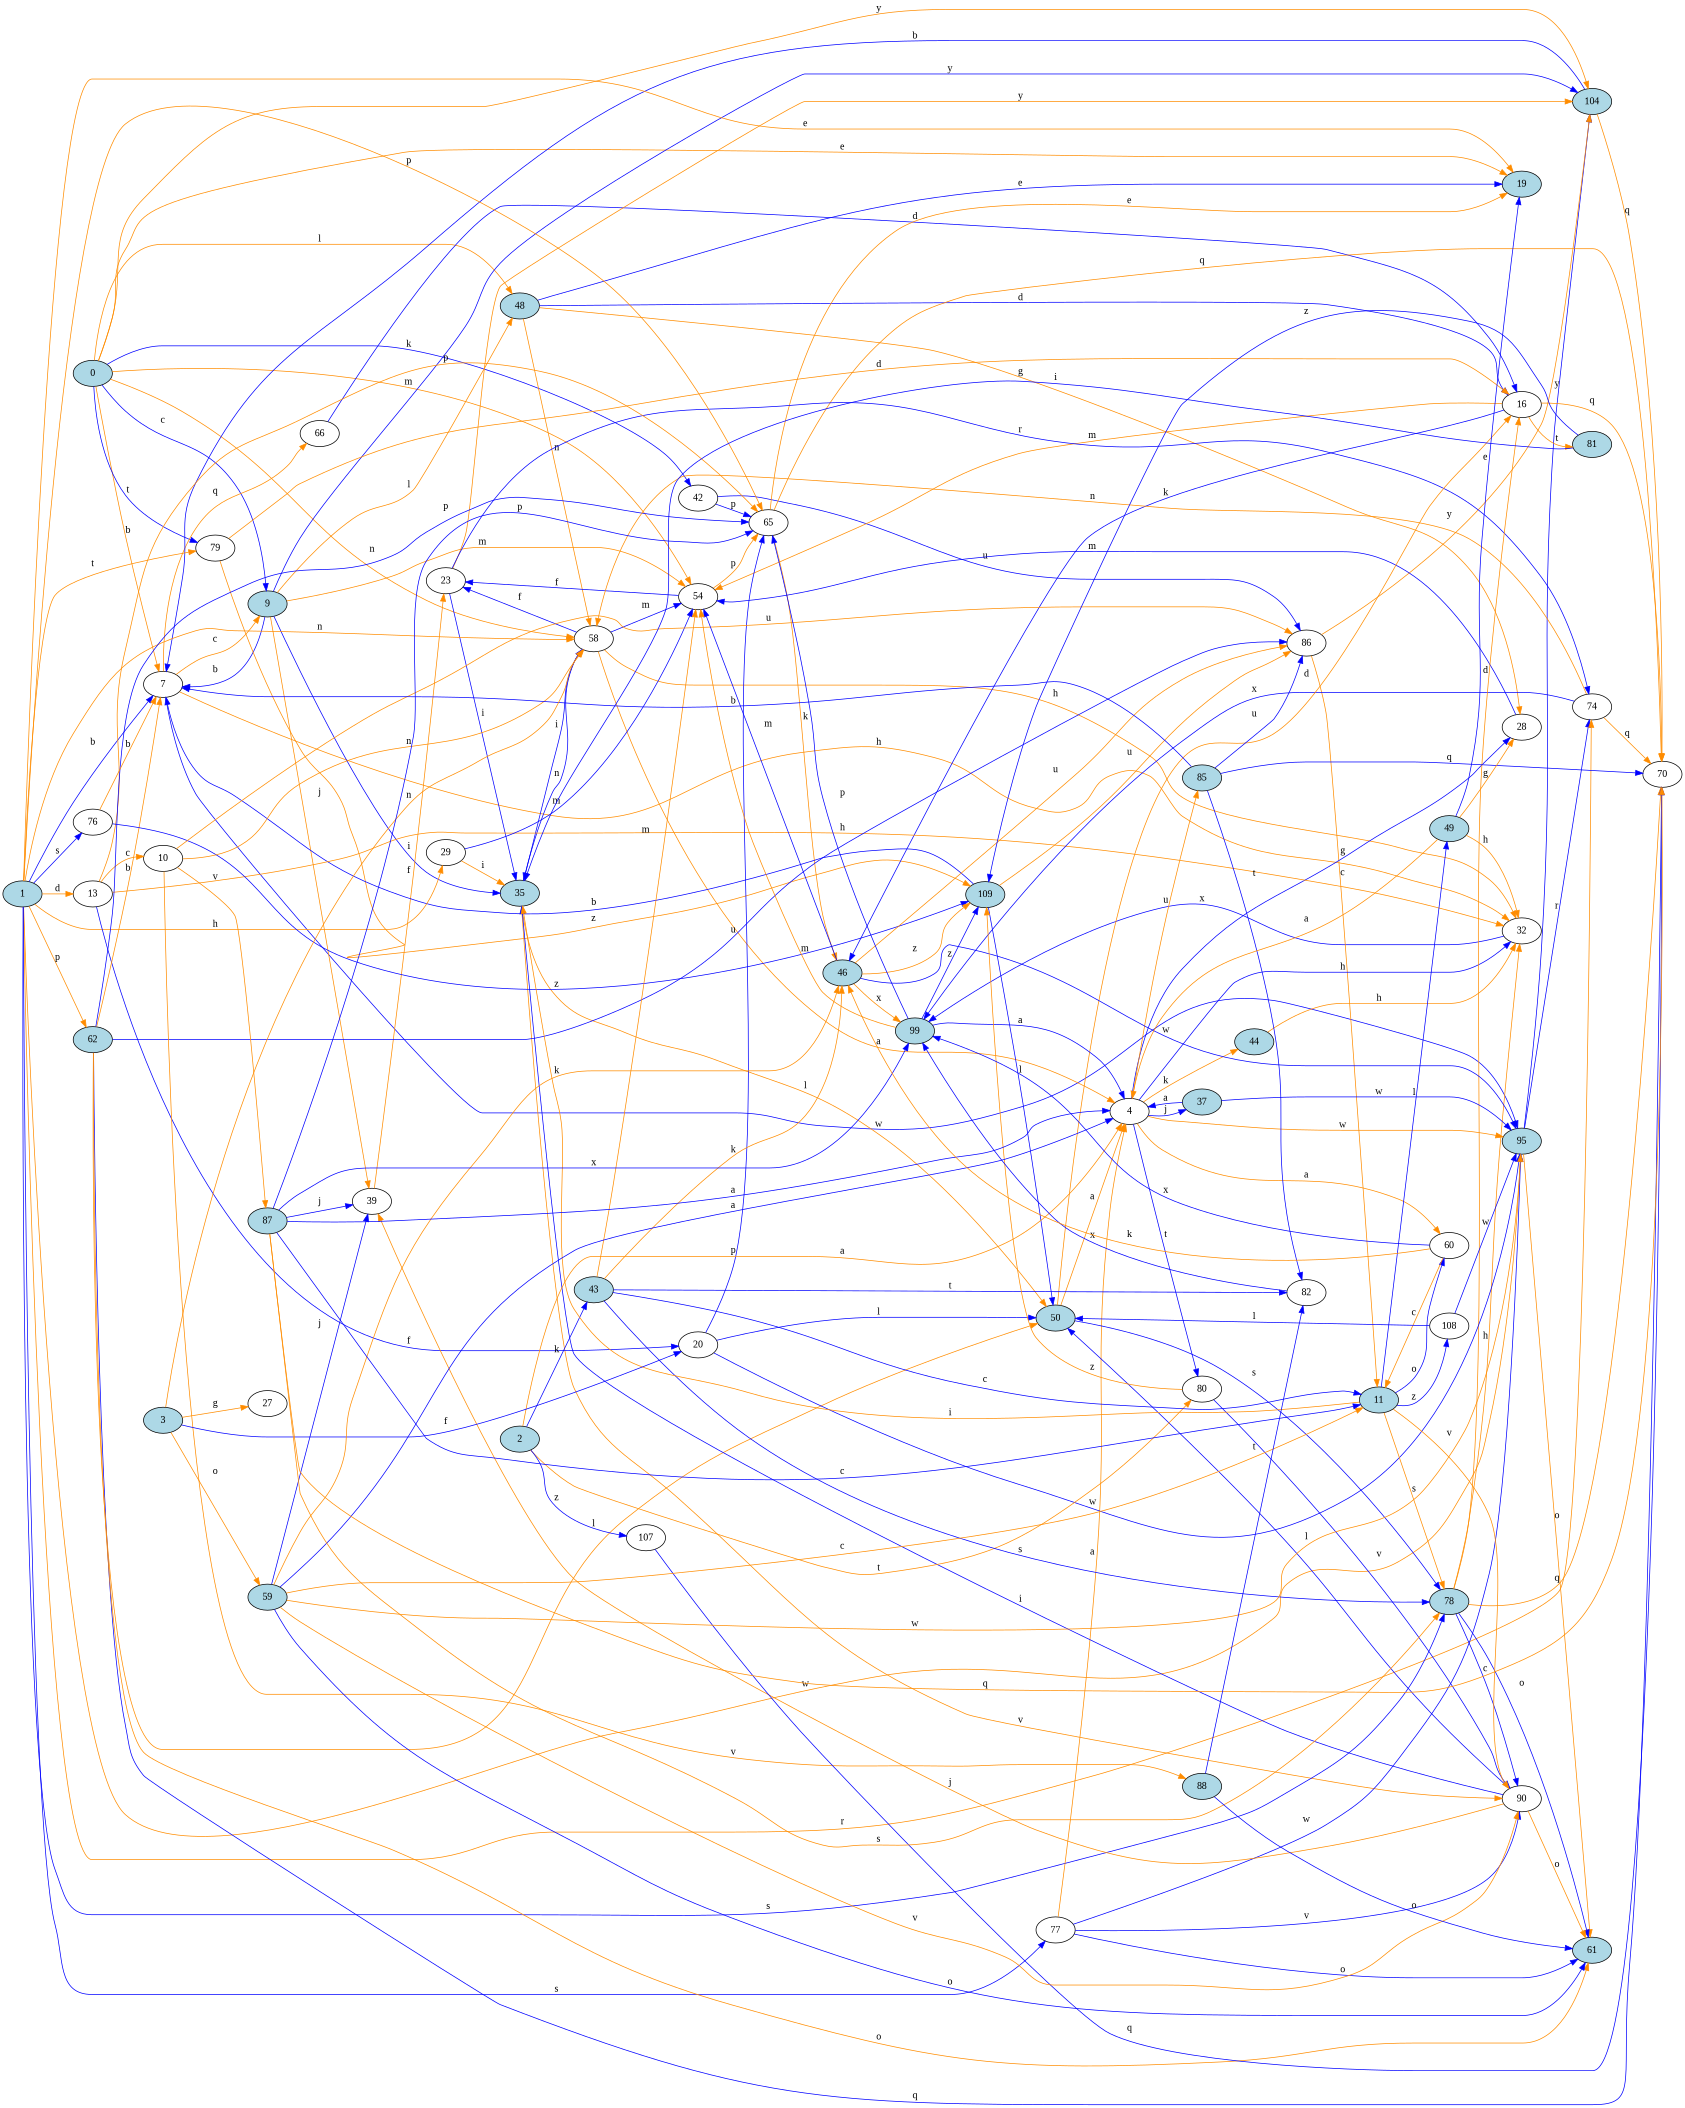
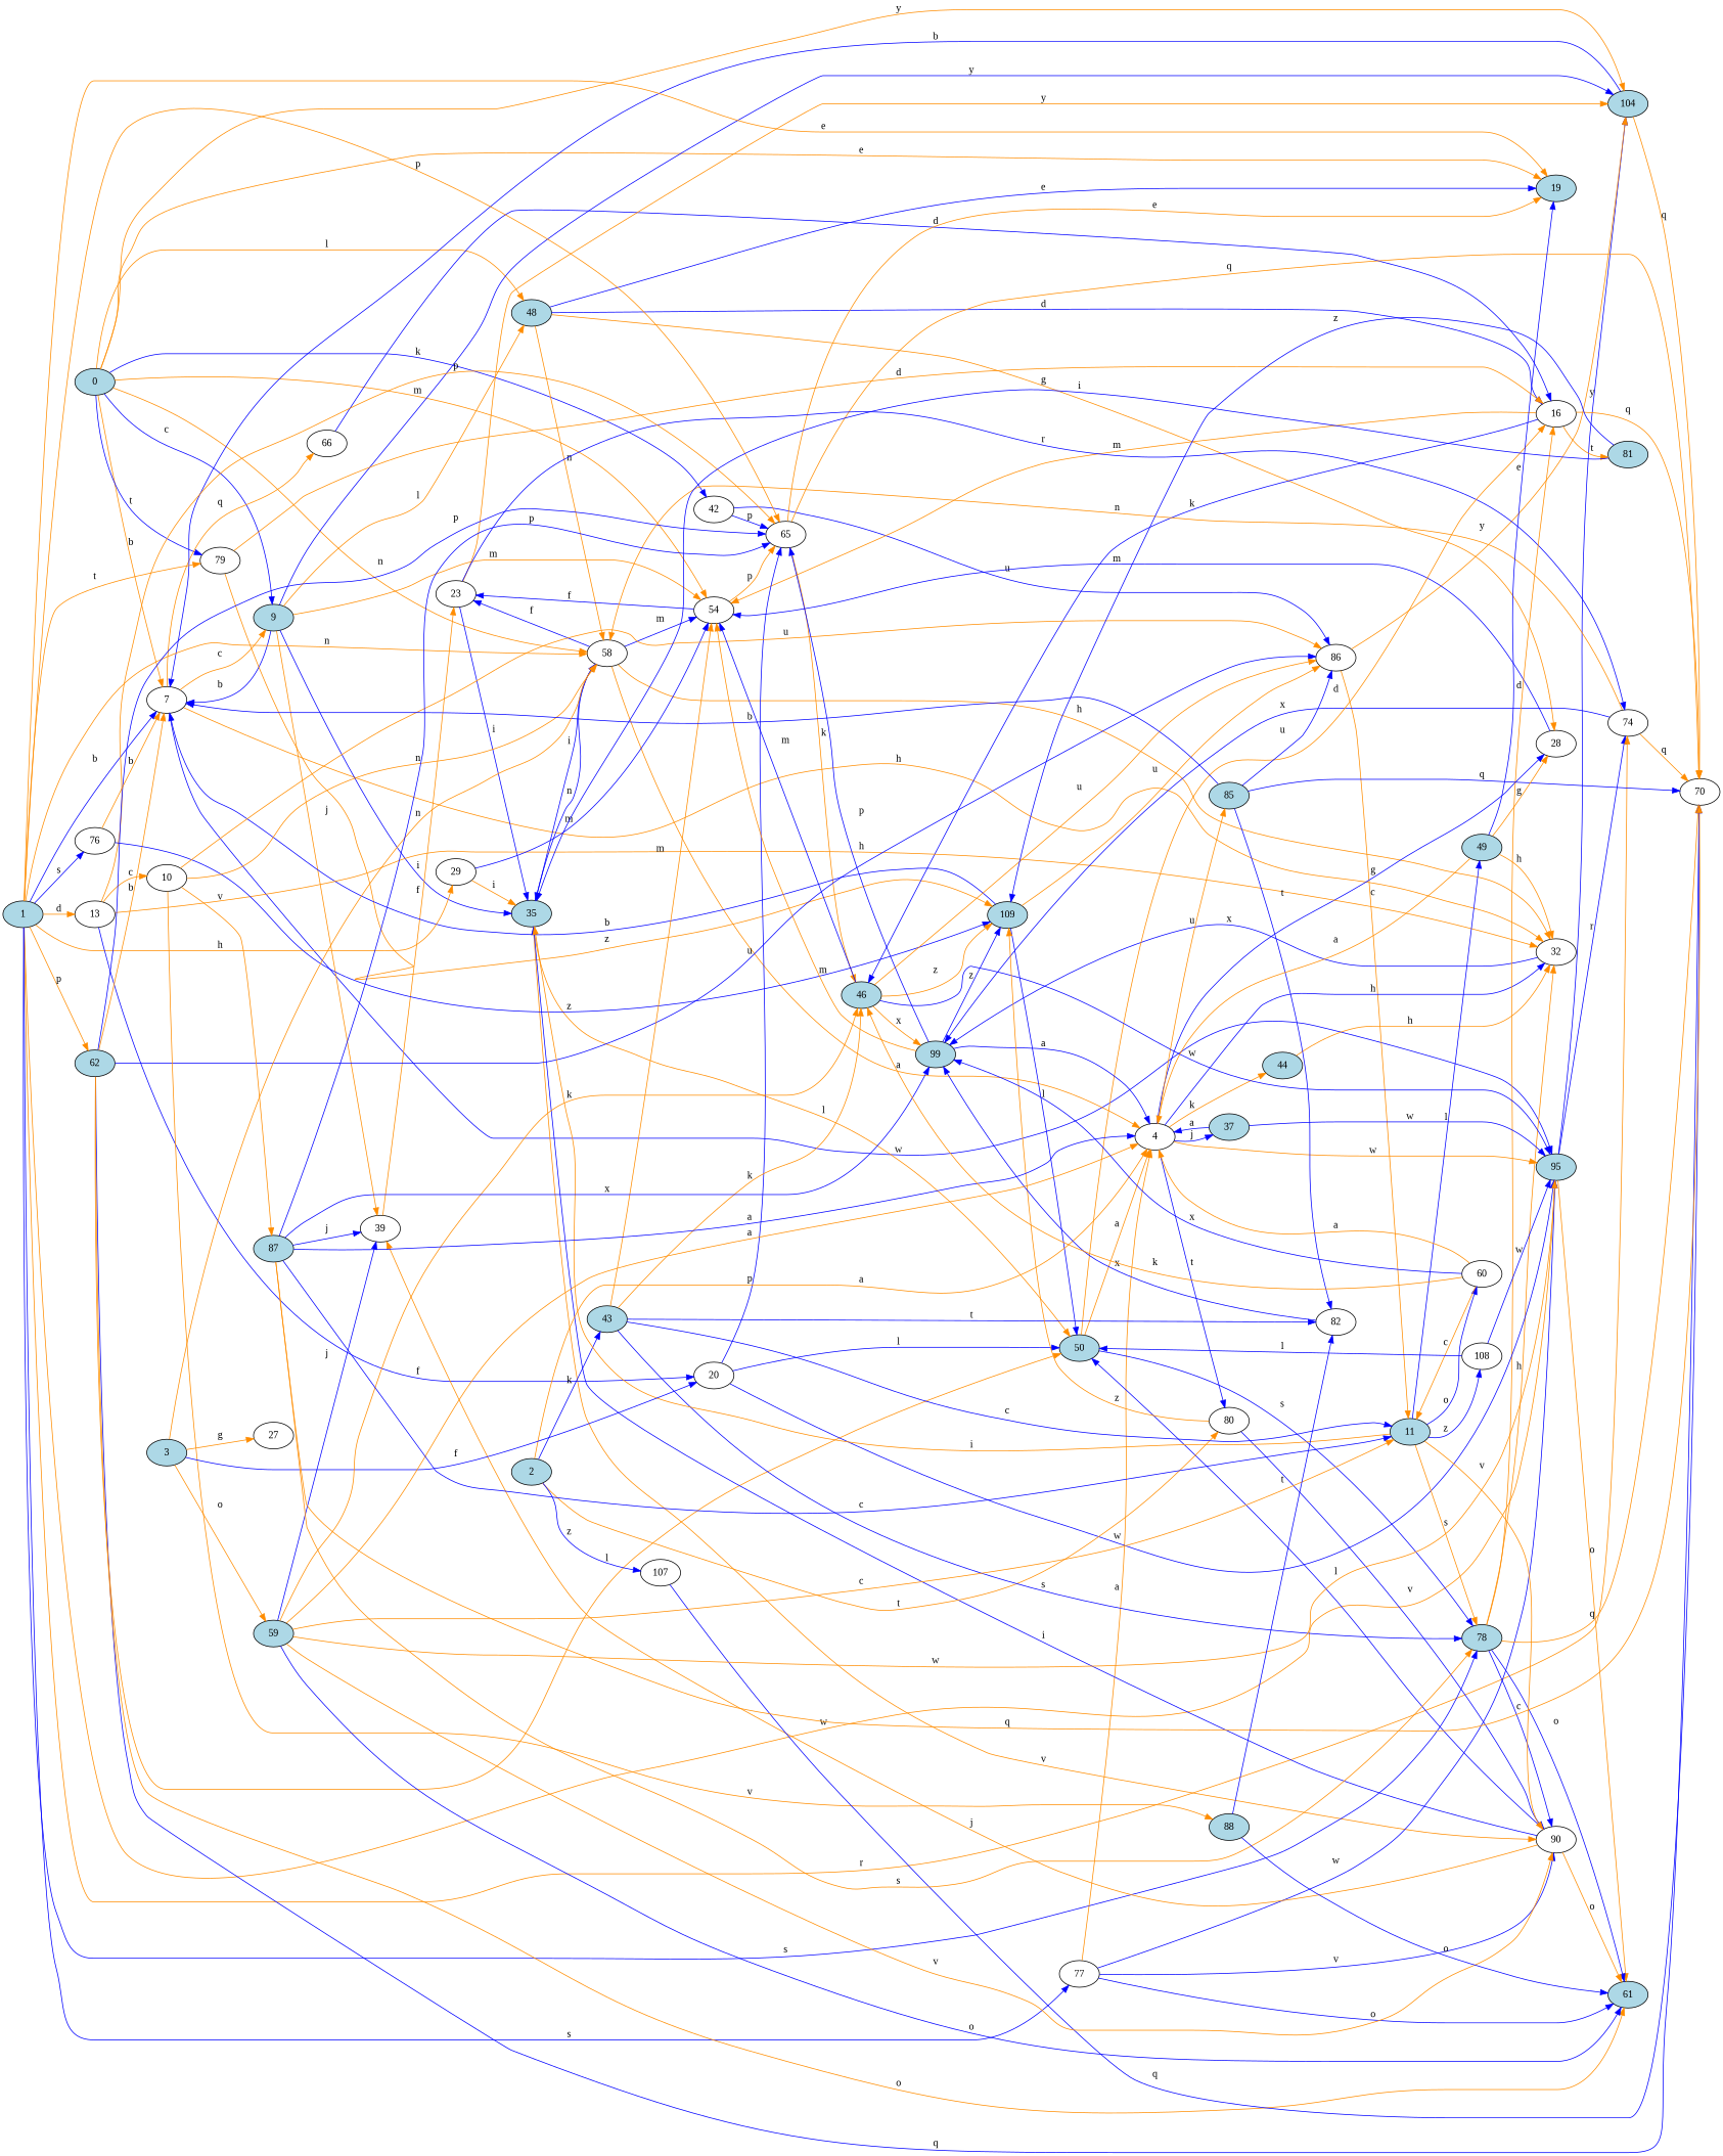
  strict digraph {
    fontname="Liberation Serif"
    rankdir=LR
    node [fillcolor=white fontname="Liberation Serif" style=filled]
    edge [color=darkorange fontname="Liberation Serif"]
    0 [fillcolor=lightblue]
    7
    9 [fillcolor=lightblue]
    19 [fillcolor=lightblue]
    42
    48 [fillcolor=lightblue]
    54
    58
    79
    104 [fillcolor=lightblue]
    95 [fillcolor=lightblue]
    32
    66
    35 [fillcolor=lightblue]
    39
    65
    86
    28
    16
    23
    4
    109 [fillcolor=lightblue]
    70
    1 [fillcolor=lightblue]
    13
    29
    62 [fillcolor=lightblue]
    74
    76
    77
    78 [fillcolor=lightblue]
    20
    10
    50 [fillcolor=lightblue]
    61 [fillcolor=lightblue]
    46 [fillcolor=lightblue]
    99 [fillcolor=lightblue]
    90
    2 [fillcolor=lightblue]
    43 [fillcolor=lightblue]
    80
    107
    37 [fillcolor=lightblue]
    44 [fillcolor=lightblue]
    85 [fillcolor=lightblue]
    11 [fillcolor=lightblue]
    82
    3 [fillcolor=lightblue]
    27
    59 [fillcolor=lightblue]
    87 [fillcolor=lightblue]
    88 [fillcolor=lightblue]
    49 [fillcolor=lightblue]
    60
    108
    81 [fillcolor=lightblue]
    0 -> 7 [label=b]
    0 -> 9 [color=blue label=c]
    0 -> 19 [label=e]
    0 -> 42 [color=blue label=k]
    0 -> 48 [label=l]
    0 -> 54 [label=m]
    0 -> 58 [label=n]
    0 -> 79 [color=blue label=t]
    0 -> 104 [label=y]
    7 -> 9 [label=c]
    7 -> 95 [color=blue label=w]
    7 -> 32 [label=h]
    7 -> 66 [label=q]
    9 -> 7 [color=blue label=b]
    9 -> 48 [label=l]
    9 -> 54 [label=m]
    9 -> 104 [color=blue label=y]
    9 -> 35 [color=blue label=i]
    9 -> 39 [label=j]
    42 -> 65 [color=blue label=p]
    42 -> 86 [color=blue label=u]
    48 -> 19 [color=blue label=e]
    48 -> 58 [label=n]
    48 -> 28 [label=g]
    48 -> 16 [color=blue label=d]
    54 -> 65 [label=p]
    54 -> 23 [color=blue label=f]
    58 -> 54 [color=blue label=m]
    58 -> 32 [label=h]
    58 -> 35 [color=blue label=i]
    58 -> 23 [color=blue label=f]
    58 -> 4 [label=a]
    79 -> 16 [label=d]
    79 -> 109 [label=z]
    104 -> 7 [color=blue label=b]
    104 -> 70 [label=q]
    95 -> 104 [color=blue label=y]
    95 -> 74 [color=blue label=r]
    95 -> 61 [label=o]
    32 -> 99 [color=blue label=x]
    66 -> 16 [color=blue label=d]
    35 -> 58 [color=blue label=n]
    35 -> 50 [label=l]
    35 -> 90 [label=v]
    39 -> 23 [label=f]
    65 -> 19 [label=e]
    65 -> 70 [label=q]
    65 -> 46 [label=k]
    86 -> 104 [label=y]
    86 -> 11 [label=c]
    28 -> 54 [color=blue label=m]
    16 -> 54 [label=m]
    16 -> 70 [label=q]
    16 -> 46 [color=blue label=k]
    16 -> 81 [label=t]
    23 -> 104 [label=y]
    23 -> 35 [color=blue label=i]
    23 -> 74 [color=blue label=r]
    4 -> 95 [label=w]
    4 -> 32 [color=blue label=h]
    4 -> 28 [color=blue label=g]
    4 -> 80 [color=blue label=t]
    4 -> 37 [color=blue label=j]
    4 -> 44 [label=k]
    4 -> 85 [label=u]
    109 -> 7 [color=blue label=b]
    109 -> 86 [label=u]
    109 -> 50 [color=blue label=l]
    1 -> 7 [color=blue label=b]
    1 -> 19 [label=e]
    1 -> 58 [label=n]
    1 -> 79 [label=t]
    1 -> 95 [label=w]
    1 -> 65 [label=p]
    1 -> 13 [label=d]
    1 -> 29 [label=h]
    1 -> 62 [label=p]
    1 -> 74 [label=r]
    1 -> 76 [color=blue label=s]
    1 -> 77 [color=blue label=s]
    1 -> 78 [color=blue label=s]
    13 -> 32 [label=h]
    13 -> 65 [label=p]
    13 -> 20 [color=blue label=f]
    13 -> 10 [label=c]
    29 -> 54 [color=blue label=m]
    29 -> 35 [label=i]
    62 -> 7 [label=b]
    62 -> 65 [color=blue label=p]
    62 -> 86 [color=blue label=u]
    62 -> 70 [color=blue label=q]
    62 -> 50 [label=l]
    62 -> 61 [label=o]
    74 -> 58 [label=n]
    74 -> 70 [label=q]
    74 -> 99 [color=blue label=x]
    76 -> 7 [label=b]
    76 -> 109 [color=blue label=z]
    77 -> 95 [color=blue label=w]
    77 -> 4 [label=a]
    77 -> 61 [color=blue label=o]
    77 -> 90 [color=blue label=v]
    78 -> 32 [label=h]
    78 -> 16 [label=d]
    78 -> 70 [label=q]
    78 -> 61 [color=blue label=o]
    78 -> 90 [color=blue label=c]
    20 -> 95 [color=blue label=w]
    20 -> 65 [color=blue label=p]
    20 -> 50 [color=blue label=l]
    10 -> 58 [label=n]
    10 -> 86 [label=u]
    10 -> 87 [label=v]
    10 -> 88 [label=v]
    50 -> 16 [label=d]
    50 -> 4 [label=a]
    50 -> 78 [color=blue label=s]
    46 -> 54 [color=blue label=m]
    46 -> 95 [color=blue label=w]
    46 -> 86 [label=u]
    46 -> 109 [label=z]
    46 -> 99 [label=x]
    99 -> 54 [label=m]
    99 -> 65 [color=blue label=p]
    99 -> 4 [color=blue label=a]
    99 -> 109 [color=blue label=z]
    90 -> 35 [color=blue label=i]
    90 -> 39 [label=j]
    90 -> 50 [color=blue label=l]
    90 -> 61 [label=o]
    2 -> 4 [label=a]
    2 -> 43 [color=blue label=k]
    2 -> 80 [label=t]
    2 -> 107 [color=blue label=z]
    43 -> 54 [label=m]
    43 -> 78 [color=blue label=s]
    43 -> 46 [label=k]
    43 -> 11 [color=blue label=c]
    43 -> 82 [color=blue label=t]
    80 -> 109 [label=z]
    80 -> 90 [color=blue label=v]
    107 -> 70 [color=blue label=q]
    37 -> 95 [color=blue label=w]
    37 -> 4 [color=blue label=a]
    44 -> 32 [label=h]
    85 -> 7 [color=blue label=b]
    85 -> 86 [color=blue label=u]
    85 -> 70 [color=blue label=q]
    85 -> 82 [color=blue label=t]
    11 -> 35 [label=i]
    11 -> 78 [label=s]
    11 -> 90 [label=v]
    11 -> 49 [color=blue label=l]
    11 -> 60 [color=blue label=o]
    11 -> 108 [color=blue label=z]
    82 -> 99 [color=blue label=x]
    3 -> 58 [label=n]
    3 -> 20 [color=blue label=f]
    3 -> 27 [label=g]
    3 -> 59 [label=o]
    59 -> 95 [label=w]
    59 -> 39 [color=blue label=j]
-   59 -> 4 [color=blue label=a]
+   59 -> 4 [label=a]
    59 -> 61 [color=blue label=o]
    59 -> 46 [label=k]
    59 -> 90 [label=v]
    59 -> 11 [label=c]
    87 -> 39 [color=blue label=j]
    87 -> 65 [color=blue label=p]
    87 -> 4 [color=blue label=a]
    87 -> 70 [label=q]
    87 -> 78 [label=s]
    87 -> 99 [color=blue label=x]
    87 -> 11 [color=blue label=c]
    88 -> 61 [color=blue label=o]
    88 -> 82 [color=blue label=t]
    49 -> 19 [color=blue label=e]
    49 -> 32 [label=h]
    49 -> 28 [label=g]
    49 -> 4 [label=a]
-   4 -> 60 [label=a]
+   60 -> 4 [label=a]
    60 -> 46 [label=k]
    60 -> 99 [color=blue label=x]
    60 -> 11 [label=c]
    108 -> 95 [color=blue label=w]
    108 -> 50 [color=blue label=l]
    81 -> 35 [color=blue label=i]
    81 -> 109 [color=blue label=z]
  }
